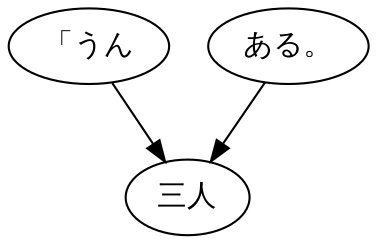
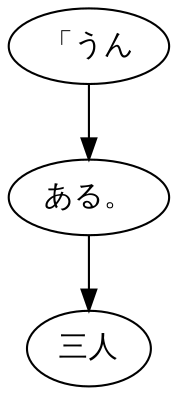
  digraph {
    fontname=Inter
    node [fontname=Inter]
    edge [fontname=Inter]
    n1 [label="「うん"]
    n2 [label="ある。"]
    n3 [label="三人"]
-   n1 -> n3
+   n1 -> n2
    n2 -> n3
  }
